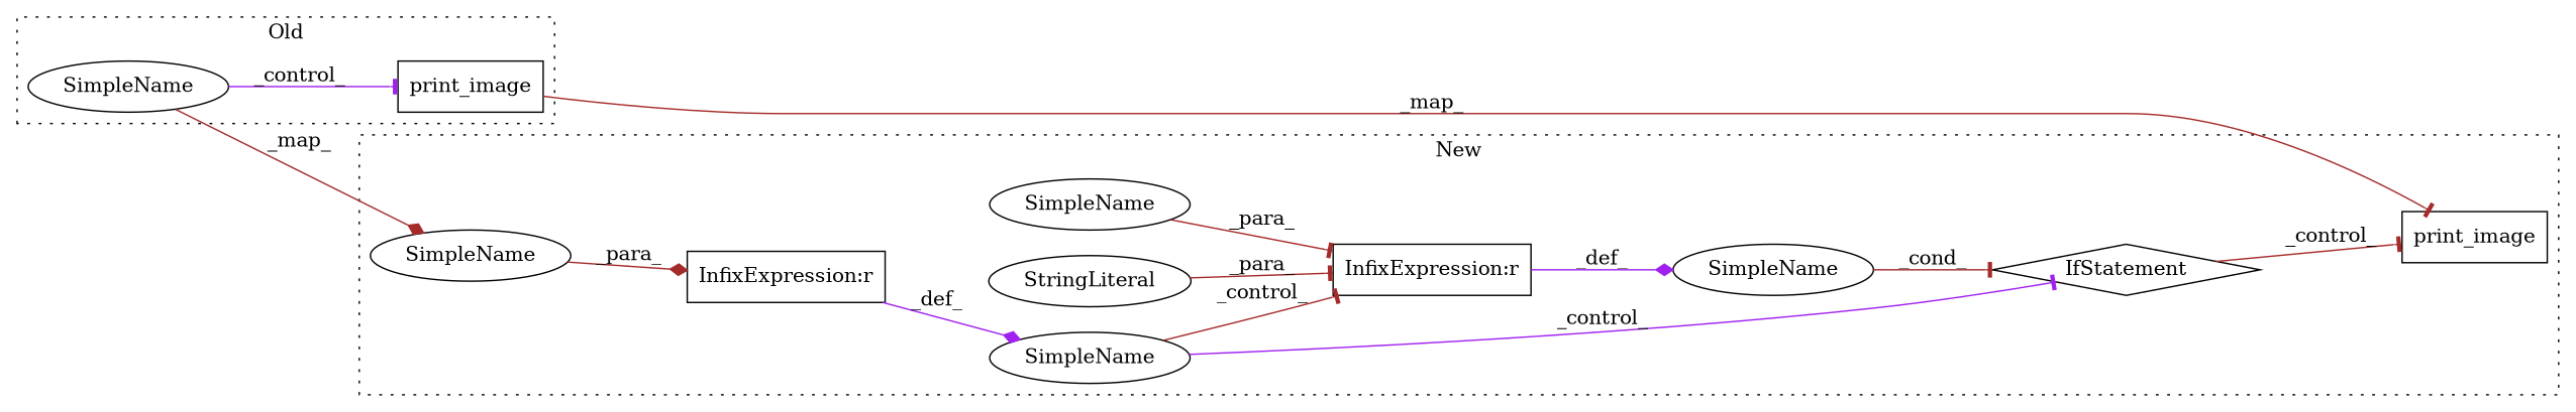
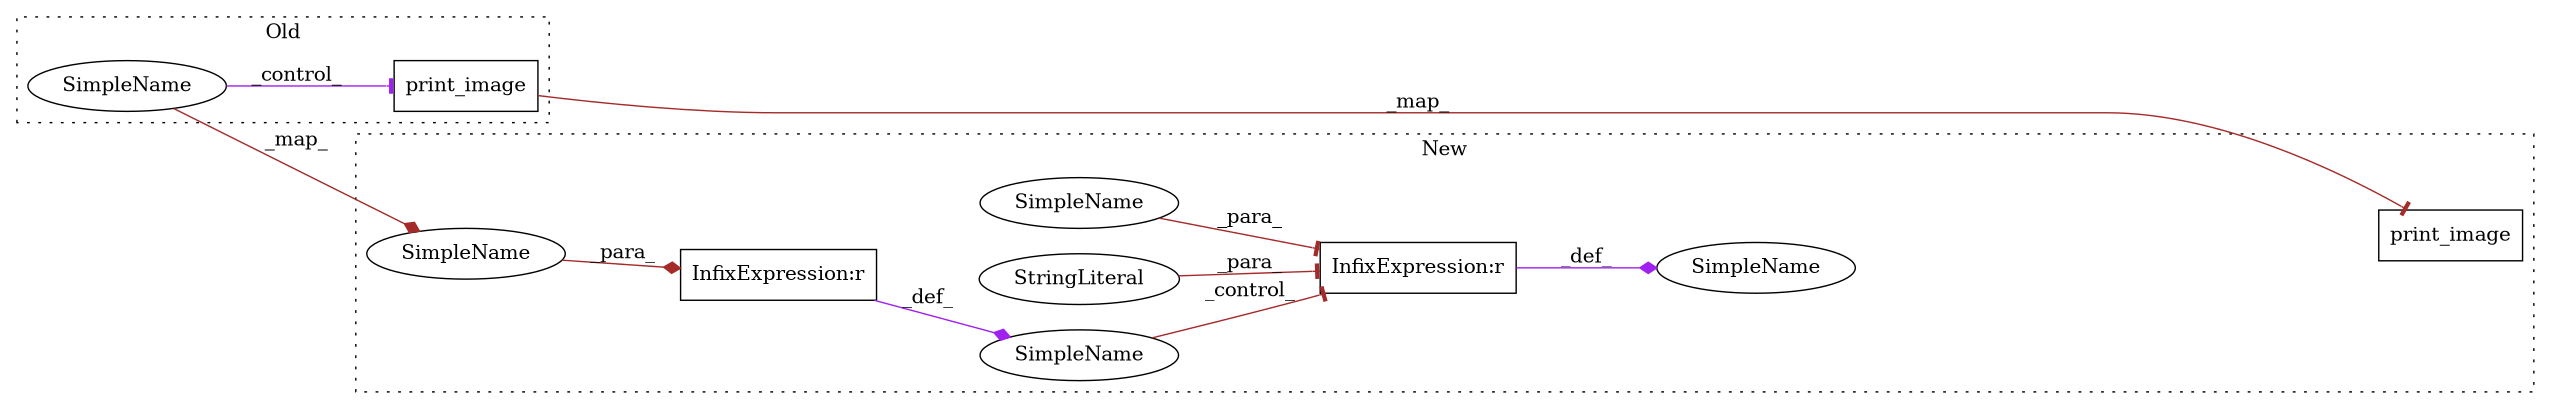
  digraph {
    rankdir=LR
    node [a=42 l=5 shape=ellipse]
    edge [color=brown arrowhead=tee]
    n1 [a=32 l="12,1" label=print_image s="6843,6899" shape=box]
    n2 [label=SimpleName s=6440]
    n3 [a=32 l="12,1" label=print_image s="7345,7401" shape=box]
-   n4 [a=25 l="4,2" label=IfStatement s="7313,7333" shape=diamond]
    n5 [label=SimpleName l=""]
    n6 [a=27 l=4 label="InfixExpression:r" s=7322 shape=box]
    n7 [a=27 l=4 label="InfixExpression:r" s=6788 shape=box]
    n8 [label=SimpleName l=""]
    n9 [a=45 l=7 label=StringLiteral s=7326]
    n10 [label=SimpleName s=6783]
    n11 [label=SimpleName s=7317]
    subgraph cluster_1 {
      label=Old
      style=dotted
      n1
      n2
    }
    subgraph cluster_2 {
      label=New
      style=dotted
      n3
-     n4
      n5
      n6
      n7
      n8
      n9
      n10
      n11
    }
    n1 -> n3 [label=_map_]
    n2 -> n1 [label=_control_ color=purple]
    n2 -> n10 [label=_map_ arrowhead=diamond]
-   n4 -> n3 [label=_control_]
-   n5 -> n4 [label=_cond_]
    n6 -> n5 [label=_def_ color=purple arrowhead=diamond]
    n7 -> n8 [label=_def_ color=purple arrowhead=diamond]
-   n8 -> n4 [label=_control_ color=purple]
    n8 -> n6 [label=_control_]
    n9 -> n6 [label=_para_]
    n10 -> n7 [label=_para_ arrowhead=diamond]
    n11 -> n6 [label=_para_]
  }
